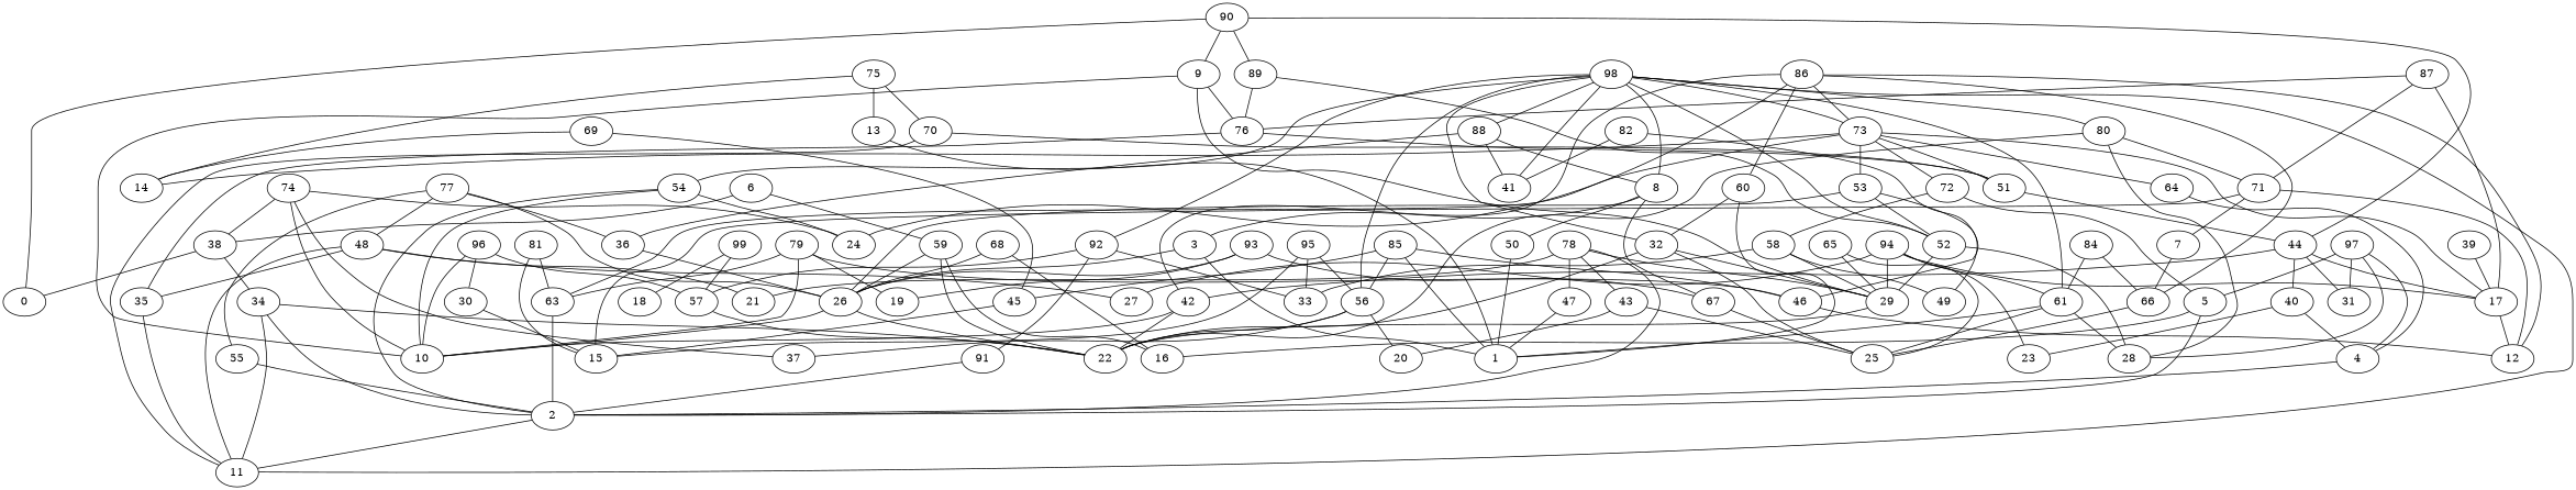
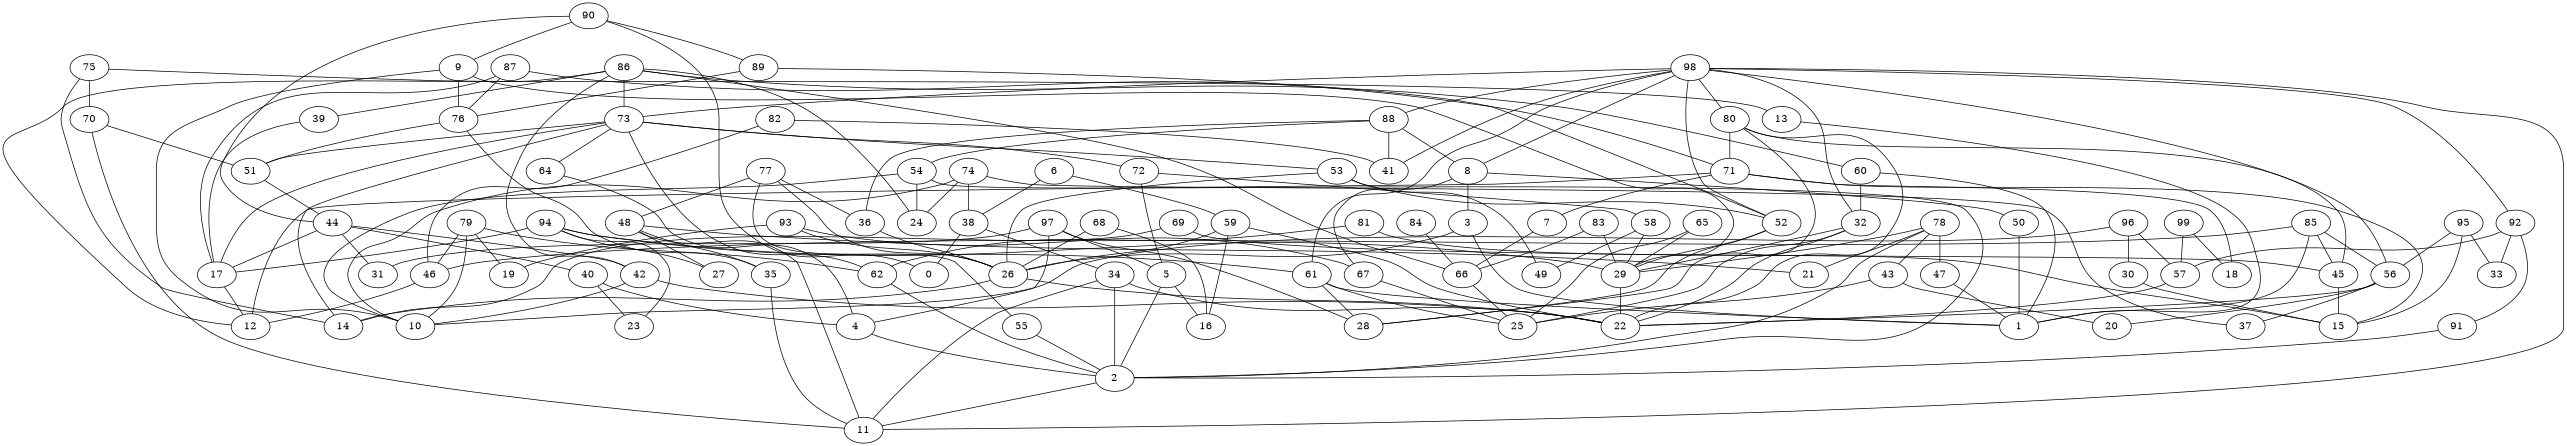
  digraph {
    edge [color=black dir=none]
    81
    15
-   62 [label=63]
+   62
    2
    69
    14
    45
    35
    95
    56
    33
    22
    37
    20
    39
    17
    12
    94
    23
    29
    61
    27
    25
    1
    28
    65
    7
    66
    34
    11
    73
    72
    64
    51
    53
    5
    58
    4
    44
    26
    52
    49
    48
    21
    42
    40
    31
    74
    38
    24
    10
    0
    13
    55
    3
    57
    80
    71
    18
    79
    46
    19
    77
    36
    70
+   83
    76
    90
    89
    9
    88
    8
    41
    67
    50
    87
    86
    60
    32
    82
    98
    54
    92
    91
    16
    78
    43
    47
    93
    99
    96
    30
    84
    6
    59
    75
    97
    68
    85
    subgraph sub_1 {
      81
      15
      62
      2
      69
      14
      45
      35
      95
      56
      33
      22
      37
      20
      39
      17
      12
      94
      23
      29
      61
      27
      25
      1
      28
      65
      7
      66
      34
      11
      73
      72
      64
      51
      53
      5
      58
      4
      44
      26
      52
      49
      48
      21
      42
      40
      31
      74
      38
      24
      10
      0
      13
      55
      3
      57
      80
      71
      18
      79
      46
      19
      77
      36
      70
+     83
      76
      90
      89
      9
      88
      8
      41
      67
      50
      87
      86
      60
      32
      82
      98
      54
      92
      91
      16
      78
      43
      47
      93
      99
      96
      30
      84
      6
      59
      75
      97
      68
      85
    }
    81 -> 15
    81 -> 62
    62 -> 2
    2 -> 11
    69 -> 14
    69 -> 45
    45 -> 15
    35 -> 11
    95 -> 15
    95 -> 56
    95 -> 33
    56 -> 22
    56 -> 37
    56 -> 20
    39 -> 17
    17 -> 12
    94 -> 17
    94 -> 23
    94 -> 29
    94 -> 61
    94 -> 27
    29 -> 22
    61 -> 25
    61 -> 1
    61 -> 28
    65 -> 29
    65 -> 25
    7 -> 66
    66 -> 25
    34 -> 2
    34 -> 22
    34 -> 11
    73 -> 62
    73 -> 14
    73 -> 17
    73 -> 72
    73 -> 64
    73 -> 51
    73 -> 53
    72 -> 5
    72 -> 58
    64 -> 4
    51 -> 44
    53 -> 26
    53 -> 52
    53 -> 49
    5 -> 2
    5 -> 16
-   58 -> 33
    58 -> 29
    58 -> 49
    4 -> 2
    44 -> 17
    44 -> 42
    44 -> 40
    44 -> 31
-   26 -> 10
+   26 -> 14
    26 -> 22
    52 -> 29
    52 -> 28
    48 -> 35
    48 -> 27
    48 -> 11
    48 -> 21
    42 -> 22
    42 -> 10
    40 -> 23
    40 -> 4
    74 -> 37
    74 -> 38
    74 -> 24
    74 -> 10
    38 -> 34
    38 -> 0
    13 -> 1
    55 -> 2
    3 -> 1
    3 -> 26
    57 -> 22
+   80 -> 45
    80 -> 22
    80 -> 28
    80 -> 71
    71 -> 15
    71 -> 12
    71 -> 7
+   71 -> 18
    79 -> 62
    79 -> 10
    79 -> 46
    79 -> 19
    46 -> 12
    77 -> 26
    77 -> 48
    77 -> 55
    77 -> 36
    36 -> 26
    70 -> 11
    70 -> 51
+   83 -> 29
+   83 -> 66
    76 -> 35
    76 -> 51
    90 -> 44
    90 -> 0
    90 -> 89
    90 -> 9
    89 -> 52
    89 -> 76
    9 -> 29
    9 -> 10
    9 -> 76
    88 -> 36
    88 -> 8
    88 -> 41
    8 -> 3
    8 -> 67
    8 -> 50
    67 -> 25
    50 -> 1
    87 -> 17
    87 -> 71
    87 -> 76
+   86 -> 39
    86 -> 12
    86 -> 66
    86 -> 73
    86 -> 42
    86 -> 24
    86 -> 60
    60 -> 1
    60 -> 32
    32 -> 22
    32 -> 29
    32 -> 25
    82 -> 46
    82 -> 41
    98 -> 56
    98 -> 61
    98 -> 11
    98 -> 73
    98 -> 52
    98 -> 80
    98 -> 88
    98 -> 8
    98 -> 41
    98 -> 32
-   98 -> 54
+   88 -> 54
    98 -> 92
    54 -> 2
    54 -> 24
    54 -> 10
    92 -> 33
    92 -> 57
    92 -> 91
    91 -> 2
    78 -> 2
    78 -> 29
    78 -> 21
    78 -> 43
    78 -> 47
    43 -> 20
    43 -> 25
    47 -> 1
    93 -> 26
    93 -> 19
    93 -> 67
    99 -> 57
    99 -> 18
    96 -> 10
    96 -> 57
    96 -> 30
    30 -> 15
-   84 -> 61
    84 -> 66
    6 -> 38
    6 -> 59
    59 -> 22
    59 -> 26
    59 -> 16
    75 -> 14
    75 -> 13
    75 -> 70
    97 -> 28
    97 -> 5
    97 -> 4
    97 -> 31
    68 -> 26
    68 -> 16
    85 -> 45
    85 -> 56
    85 -> 1
    85 -> 46
  }
